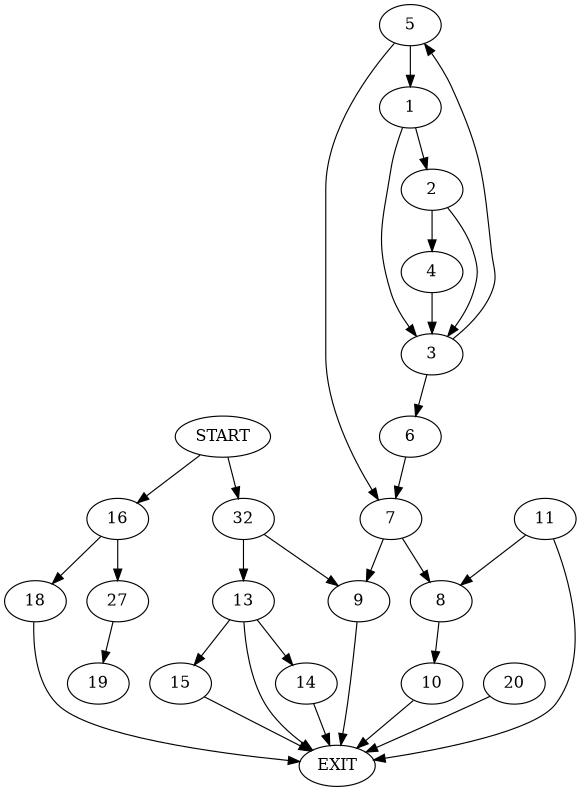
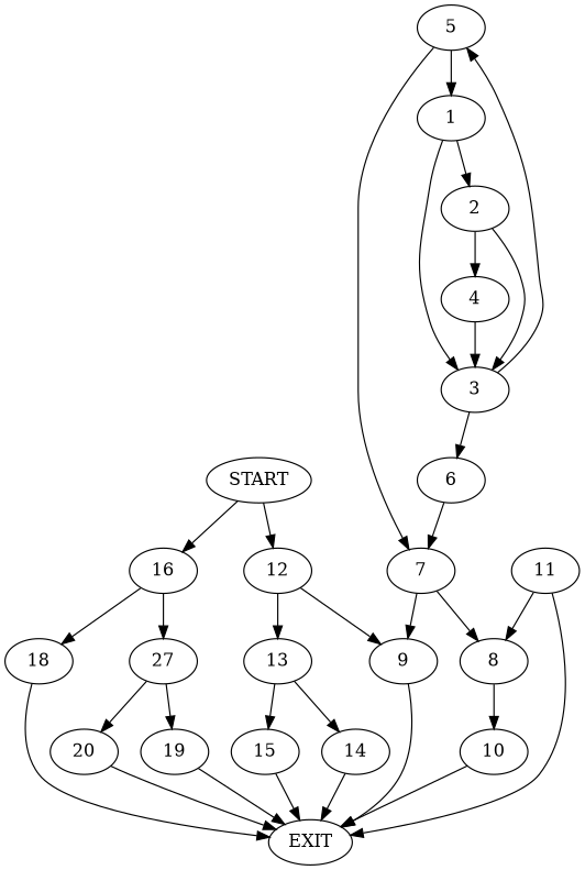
  digraph {
    n1 [label=START]
-   12 [label=32]
+   12
    16
    1
    2
    3
    9
    13
    n9 [label=27]
    18
    n11 [label=EXIT]
    4
    5
    6
    7
    8
    10
    11
    14
    15
    19
    20
    n1 -> 12
    n1 -> 16
    12 -> 9
    12 -> 13
    16 -> n9
    16 -> 18
    1 -> 2
    1 -> 3
    2 -> 3
    2 -> 4
    3 -> 5
    3 -> 6
    9 -> n11
    13 -> 14
    13 -> 15
    n9 -> 19
+   n9 -> 20
    18 -> n11
    4 -> 3
    5 -> 1
    5 -> 7
    6 -> 7
    7 -> 9
    7 -> 8
    8 -> 10
    10 -> n11
    11 -> n11
    11 -> 8
    14 -> n11
    15 -> n11
-   13 -> n11
+   19 -> n11
    20 -> n11
  }
